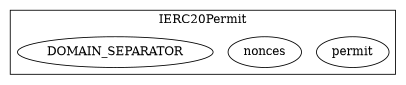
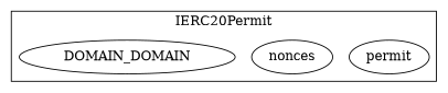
  strict digraph {
    n1 [label=permit]
    n2 [label=nonces]
-   n3 [label=DOMAIN_SEPARATOR]
+   n3 [label=DOMAIN_DOMAIN]
    subgraph cluster_1 {
      label="[Solidity]"
    }
    subgraph cluster_2 {
      label=IERC20Permit
      n1
      n2
      n3
    }
  }
